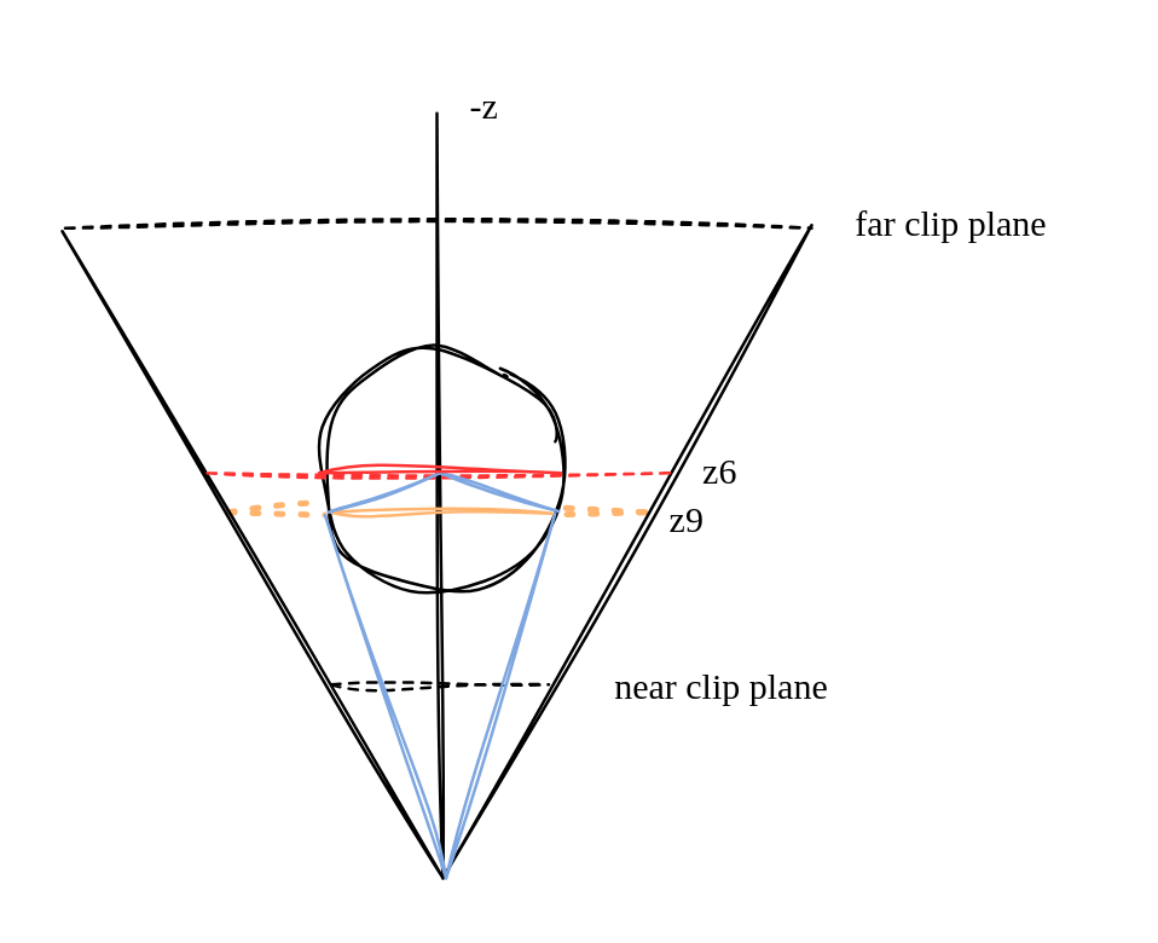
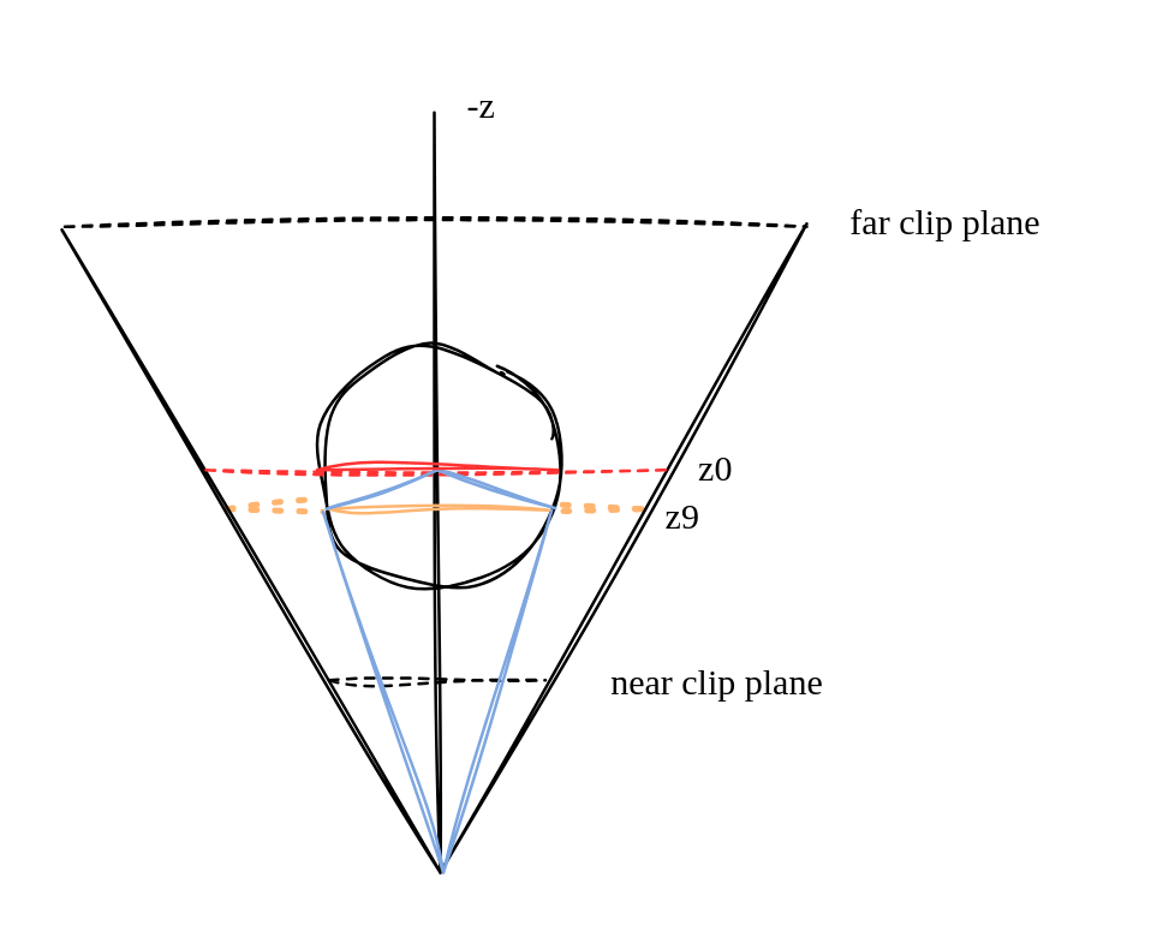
  <mxCell id="0" />
  <mxCell id="1" parent="0" />
  <mxCell id="2" value="" style="endArrow=none;dashed=1;html=1;dashPattern=1 3;strokeWidth=2;rounded=0;strokeColor=#FFB570;sketch=1;curveFitting=1;jiggle=2;fontFamily=Comic Sans MS;" parent="1" edge="1"><mxGeometry width="50" height="50" relative="1" as="geometry"><mxPoint x="75" y="169" as="sourcePoint" /><mxPoint x="213" y="169" as="targetPoint" /></mxGeometry></mxCell>
  <mxCell id="3" value="" style="ellipse;whiteSpace=wrap;html=1;aspect=fixed;sketch=1;curveFitting=1;jiggle=2;fontFamily=Comic Sans MS;" parent="1" vertex="1"><mxGeometry x="105" y="116" width="80" height="80" as="geometry" /></mxCell>
  <mxCell id="4" value="" style="endArrow=none;html=1;rounded=0;sketch=1;curveFitting=1;jiggle=2;fontFamily=Comic Sans MS;" parent="1" edge="1"><mxGeometry width="50" height="50" relative="1" as="geometry"><mxPoint x="146" y="290" as="sourcePoint" /><mxPoint x="268" y="74" as="targetPoint" /></mxGeometry></mxCell>
  <mxCell id="5" value="" style="endArrow=none;html=1;rounded=0;sketch=1;curveFitting=1;jiggle=2;fontFamily=Comic Sans MS;" parent="1" edge="1"><mxGeometry width="50" height="50" relative="1" as="geometry"><mxPoint x="146" y="290" as="sourcePoint" /><mxPoint x="20" y="76" as="targetPoint" /></mxGeometry></mxCell>
  <mxCell id="6" value="" style="endArrow=none;html=1;rounded=0;dashed=1;sketch=1;curveFitting=1;jiggle=2;fontFamily=Comic Sans MS;" parent="1" edge="1"><mxGeometry width="50" height="50" relative="1" as="geometry"><mxPoint x="109" y="226" as="sourcePoint" /><mxPoint x="181" y="226" as="targetPoint" /></mxGeometry></mxCell>
  <mxCell id="7" value="" style="endArrow=none;html=1;rounded=0;dashed=1;sketch=1;curveFitting=1;jiggle=2;fontFamily=Comic Sans MS;" parent="1" edge="1"><mxGeometry width="50" height="50" relative="1" as="geometry"><mxPoint x="21" y="75" as="sourcePoint" /><mxPoint x="268" y="75" as="targetPoint" /></mxGeometry></mxCell>
  <mxCell id="8" value="near&amp;nbsp;clip&amp;nbsp;plane" style="text;html=1;strokeColor=none;fillColor=none;align=center;verticalAlign=middle;whiteSpace=wrap;rounded=0;sketch=1;curveFitting=1;jiggle=2;fontFamily=Comic Sans MS;" parent="1" vertex="1"><mxGeometry x="192" y="212" width="93" height="30" as="geometry" /></mxCell>
  <mxCell id="9" value="far clip&amp;nbsp;plane" style="text;html=1;strokeColor=none;fillColor=none;align=center;verticalAlign=middle;whiteSpace=wrap;rounded=0;sketch=1;curveFitting=1;jiggle=2;fontFamily=Comic Sans MS;" parent="1" vertex="1"><mxGeometry x="268" y="59" width="93" height="30" as="geometry" /></mxCell>
  <mxCell id="10" value="" style="endArrow=none;html=1;rounded=0;sketch=1;curveFitting=1;jiggle=2;fontFamily=Comic Sans MS;" parent="1" edge="1"><mxGeometry width="50" height="50" relative="1" as="geometry"><mxPoint x="146" y="290" as="sourcePoint" /><mxPoint x="144" y="37" as="targetPoint" /></mxGeometry></mxCell>
  <mxCell id="11" value="-z" style="text;html=1;strokeColor=none;fillColor=none;align=center;verticalAlign=middle;whiteSpace=wrap;rounded=0;sketch=1;curveFitting=1;jiggle=2;fontFamily=Comic Sans MS;" parent="1" vertex="1"><mxGeometry x="130" y="20" width="60" height="30" as="geometry" /></mxCell>
  <mxCell id="12" value="" style="endArrow=none;html=1;rounded=0;dashed=1;strokeColor=#FF3333;sketch=1;curveFitting=1;jiggle=2;fontFamily=Comic Sans MS;" parent="1" edge="1"><mxGeometry width="50" height="50" relative="1" as="geometry"><mxPoint x="68" y="156" as="sourcePoint" /><mxPoint x="221" y="156" as="targetPoint" /></mxGeometry></mxCell>
  <mxCell id="13" value="" style="endArrow=none;html=1;rounded=0;strokeColor=#7EA6E0;sketch=1;curveFitting=1;jiggle=2;fontFamily=Comic Sans MS;" parent="1" edge="1"><mxGeometry width="50" height="50" relative="1" as="geometry"><mxPoint x="147" y="290" as="sourcePoint" /><mxPoint x="107" y="170" as="targetPoint" /></mxGeometry></mxCell>
  <mxCell id="14" value="" style="endArrow=none;html=1;rounded=0;strokeColor=#7EA6E0;entryX=0.976;entryY=0.668;entryDx=0;entryDy=0;entryPerimeter=0;sketch=1;curveFitting=1;jiggle=2;fontFamily=Comic Sans MS;" parent="1" target="3" edge="1"><mxGeometry width="50" height="50" relative="1" as="geometry"><mxPoint x="147" y="290" as="sourcePoint" /><mxPoint x="117" y="182" as="targetPoint" /></mxGeometry></mxCell>
  <mxCell id="15" value="" style="endArrow=none;html=1;rounded=0;strokeColor=#FFB570;entryX=0.964;entryY=0.668;entryDx=0;entryDy=0;entryPerimeter=0;sketch=1;curveFitting=1;jiggle=2;fontFamily=Comic Sans MS;" parent="1" target="3" edge="1"><mxGeometry width="50" height="50" relative="1" as="geometry"><mxPoint x="109" y="169" as="sourcePoint" /><mxPoint x="181" y="172" as="targetPoint" /></mxGeometry></mxCell>
  <mxCell id="16" value="" style="endArrow=none;html=1;rounded=0;strokeColor=#7EA6E0;sketch=1;curveFitting=1;jiggle=2;fontFamily=Comic Sans MS;" parent="1" edge="1"><mxGeometry width="50" height="50" relative="1" as="geometry"><mxPoint x="108" y="169" as="sourcePoint" /><mxPoint x="145" y="156" as="targetPoint" /></mxGeometry></mxCell>
  <mxCell id="17" value="" style="endArrow=none;html=1;rounded=0;strokeColor=#7EA6E0;entryX=0.991;entryY=0.659;entryDx=0;entryDy=0;entryPerimeter=0;sketch=1;curveFitting=1;jiggle=2;fontFamily=Comic Sans MS;" parent="1" target="3" edge="1"><mxGeometry width="50" height="50" relative="1" as="geometry"><mxPoint x="145" y="156" as="sourcePoint" /><mxPoint x="182" y="168" as="targetPoint" /></mxGeometry></mxCell>
  <mxCell id="18" value="" style="endArrow=none;html=1;rounded=0;strokeColor=#FF3333;exitX=0;exitY=0.5;exitDx=0;exitDy=0;sketch=1;curveFitting=1;jiggle=2;fontFamily=Comic Sans MS;" parent="1" source="3" edge="1"><mxGeometry width="50" height="50" relative="1" as="geometry"><mxPoint x="240" y="223" as="sourcePoint" /><mxPoint x="185" y="156" as="targetPoint" /></mxGeometry></mxCell>
- <mxCell id="19" value="z6" style="text;html=1;strokeColor=none;fillColor=none;align=center;verticalAlign=middle;whiteSpace=wrap;rounded=0;sketch=1;curveFitting=1;jiggle=2;fontFamily=Comic Sans MS;" parent="1" vertex="1"><mxGeometry x="208" y="141" width="60" height="30" as="geometry" /></mxCell>
+ <mxCell id="19" value="z0" style="text;html=1;strokeColor=none;fillColor=none;align=center;verticalAlign=middle;whiteSpace=wrap;rounded=0;sketch=1;curveFitting=1;jiggle=2;fontFamily=Comic Sans MS;" parent="1" vertex="1"><mxGeometry x="208" y="141" width="60" height="30" as="geometry" /></mxCell>
  <mxCell id="20" value="z9" style="text;html=1;strokeColor=none;fillColor=none;align=center;verticalAlign=middle;whiteSpace=wrap;rounded=0;sketch=1;curveFitting=1;jiggle=2;fontFamily=Comic Sans MS;" parent="1" vertex="1"><mxGeometry x="197" y="157" width="60" height="30" as="geometry" /></mxCell>
